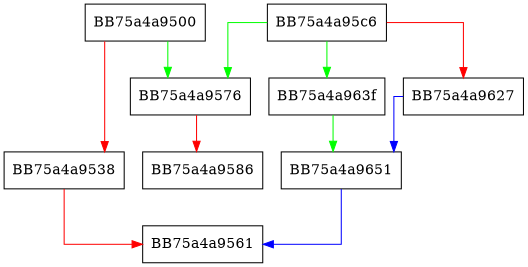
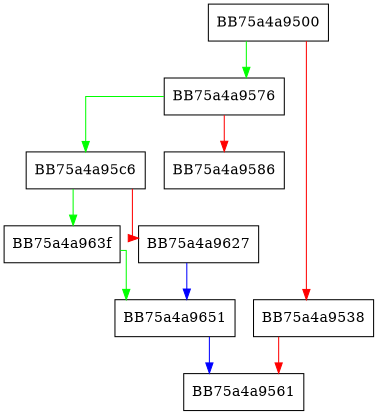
  digraph {
    splines=ortho
    node [shape=box]
    edge [color=green]
    BB75a4a9500
    BB75a4a9576
    BB75a4a9538
    BB75a4a95c6
    BB75a4a9586
    BB75a4a9561
    BB75a4a963f
    BB75a4a9627
    BB75a4a9651
    BB75a4a9500 -> BB75a4a9576
    BB75a4a9500 -> BB75a4a9538 [color=red]
-   BB75a4a95c6 -> BB75a4a9576
+   BB75a4a9576 -> BB75a4a95c6
    BB75a4a9576 -> BB75a4a9586 [color=red]
    BB75a4a9538 -> BB75a4a9561 [color=red]
    BB75a4a95c6 -> BB75a4a963f
    BB75a4a95c6 -> BB75a4a9627 [color=red]
    BB75a4a963f -> BB75a4a9651
    BB75a4a9627 -> BB75a4a9651 [color=blue]
    BB75a4a9651 -> BB75a4a9561 [color=blue]
  }
